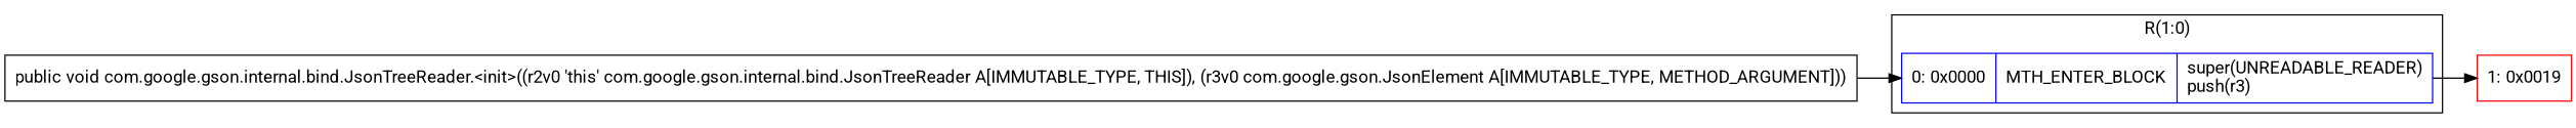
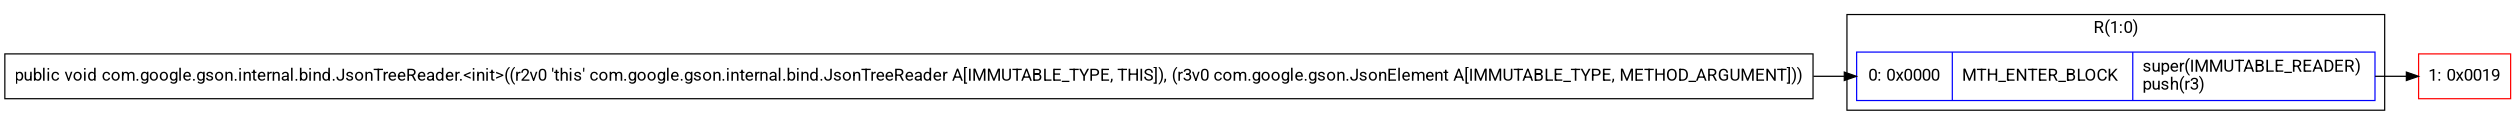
  digraph {
    rankdir=LR
    fontname=Roboto
    node [shape=record fontname=Roboto]
    edge [fontname=Roboto]
-   n1 [color=blue label="{0\:\ 0x0000|MTH_ENTER_BLOCK\l|super(UNREADABLE_READER)\lpush(r3)\l}"]
+   n1 [color=blue label="{0\:\ 0x0000|MTH_ENTER_BLOCK\l|super(IMMUTABLE_READER)\lpush(r3)\l}"]
    n2 [color=red label="{1\:\ 0x0019}"]
    n3 [label="{public void com.google.gson.internal.bind.JsonTreeReader.\<init\>((r2v0 'this' com.google.gson.internal.bind.JsonTreeReader A[IMMUTABLE_TYPE, THIS]), (r3v0 com.google.gson.JsonElement A[IMMUTABLE_TYPE, METHOD_ARGUMENT])) }"]
    subgraph cluster_1 {
      label="R(1:0)"
      n1
    }
    n1 -> n2
    n3 -> n1
  }
